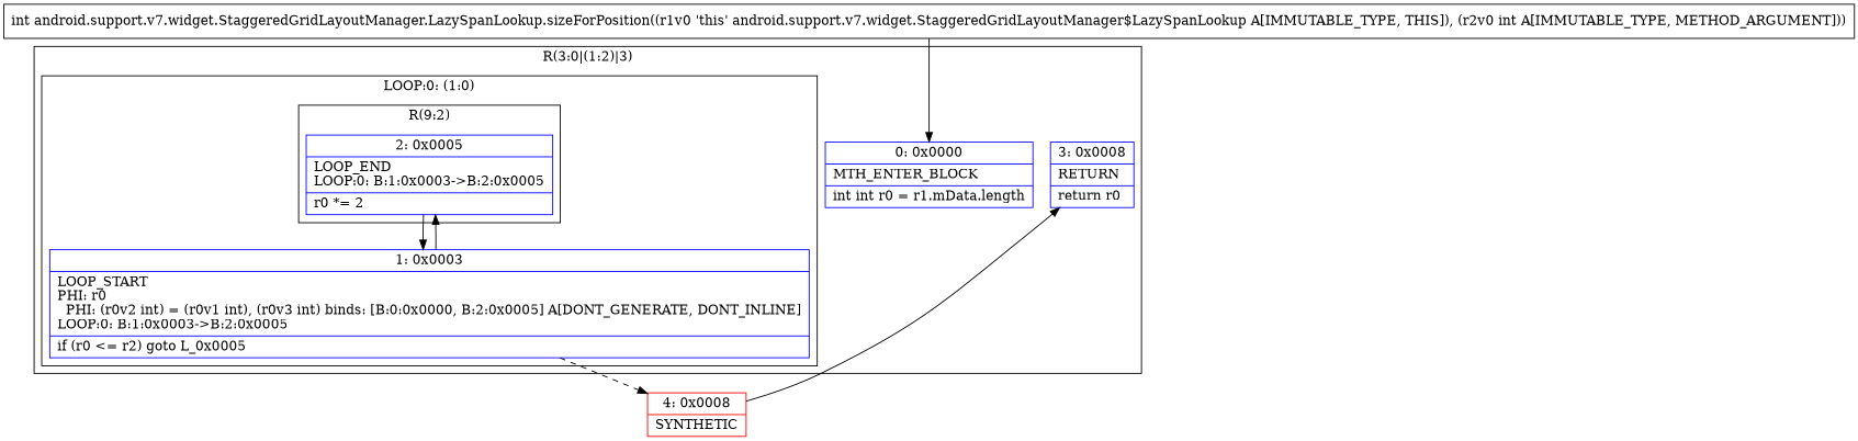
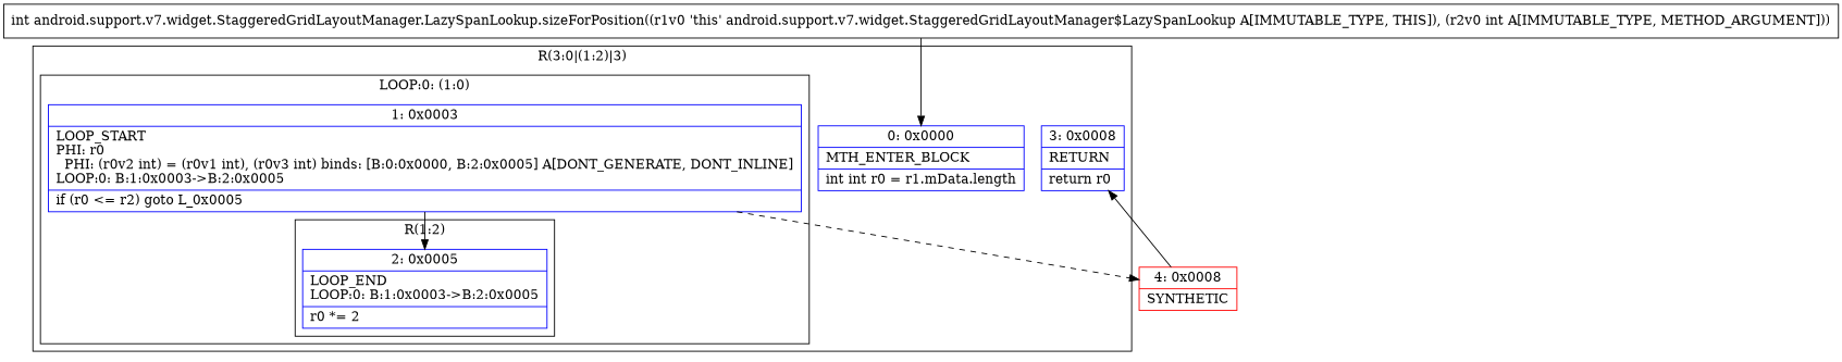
  digraph {
    node [color=blue shape=record]
    n1 [label="{2\:\ 0x0005|LOOP_END\lLOOP:0: B:1:0x0003\-\>B:2:0x0005\l|r0 *= 2\l}"]
    n2 [label="{1\:\ 0x0003|LOOP_START\lPHI: r0 \l  PHI: (r0v2 int) = (r0v1 int), (r0v3 int) binds: [B:0:0x0000, B:2:0x0005] A[DONT_GENERATE, DONT_INLINE]\lLOOP:0: B:1:0x0003\-\>B:2:0x0005\l|if (r0 \<= r2) goto L_0x0005\l}"]
    n3 [label="{0\:\ 0x0000|MTH_ENTER_BLOCK\l|int int r0 = r1.mData.length\l}"]
    n4 [label="{3\:\ 0x0008|RETURN\l|return r0\l}"]
    n5 [color=red label="{4\:\ 0x0008|SYNTHETIC\l}"]
    n6 [label="{int android.support.v7.widget.StaggeredGridLayoutManager.LazySpanLookup.sizeForPosition((r1v0 'this' android.support.v7.widget.StaggeredGridLayoutManager$LazySpanLookup A[IMMUTABLE_TYPE, THIS]), (r2v0 int A[IMMUTABLE_TYPE, METHOD_ARGUMENT])) }" color=""]
    subgraph cluster_1 {
      label="R(3:0|(1:2)|3)"
      n3
      n4
      subgraph cluster_2 {
        label="LOOP:0: (1:0)"
        n2
        subgraph cluster_3 {
-         label="R(9:2)"
+         label="R(1:2)"
          n1
        }
      }
    }
-   n1 -> n2
    n2 -> n1
    n2 -> n5 [style=dashed]
    n5 -> n4
    n6 -> n3
  }
